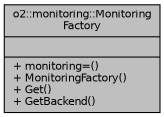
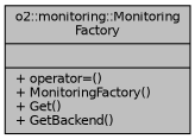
  digraph {
-   n1 [color=black fillcolor=grey75 fontcolor=black fontname=Helvetica fontsize=10 height=0.2 label="{o2::monitoring::Monitoring\lFactory\n||+ monitoring=()\l+ MonitoringFactory()\l+ Get()\l+ GetBackend()\l}" shape=record style=filled width=0.4]
+   n1 [color=black fillcolor=grey75 fontcolor=black fontname=Helvetica fontsize=10 height=0.2 label="{o2::monitoring::Monitoring\lFactory\n||+ operator=()\l+ MonitoringFactory()\l+ Get()\l+ GetBackend()\l}" shape=record style=filled width=0.4]
  }
